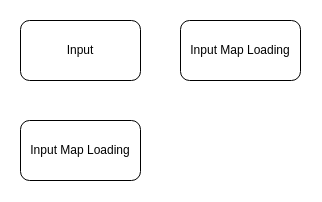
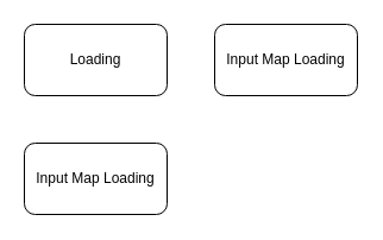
  <mxCell id="0" />
  <mxCell id="1" parent="0" />
- <mxCell id="2" value="Input" style="rounded=1;whiteSpace=wrap;html=1;" parent="1" vertex="1"><mxGeometry x="20" y="20" width="120" height="60" as="geometry" /></mxCell>
+ <mxCell id="2" value="Loading" style="rounded=1;whiteSpace=wrap;html=1;" parent="1" vertex="1"><mxGeometry x="20" y="20" width="120" height="60" as="geometry" /></mxCell>
  <mxCell id="3" value="Input Map Loading" style="rounded=1;whiteSpace=wrap;html=1;" vertex="1" parent="1"><mxGeometry x="180" y="20" width="120" height="60" as="geometry" /></mxCell>
  <mxCell id="4" value="Input Map Loading" style="rounded=1;whiteSpace=wrap;html=1;" vertex="1" parent="1"><mxGeometry x="20" y="120" width="120" height="60" as="geometry" /></mxCell>
